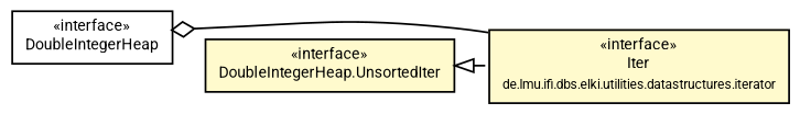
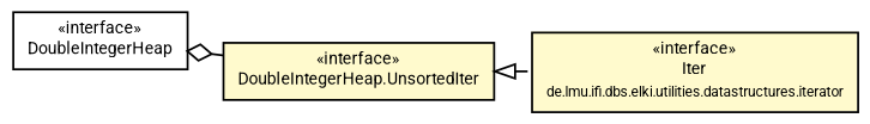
  digraph {
    nodesep=0.15
    rankdir=LR
    ranksep=0.25
    node [fontcolor=black fontname=Roboto fontsize=8 margin=0 shape=plaintext]
    edge [color=black dir=back fontname=Roboto fontsize=7 labelfontname=Roboto labelfontsize=7]
    n1 [height=0 label=<<table title="de.lmu.ifi.dbs.elki.utilities.datastructures.iterator.Iter" border="0" cellborder="1" cellspacing="0" cellpadding="2" bgcolor="LemonChiffon" href="../iterator/Iter.html" target="_parent"> 		<tr><td><table border="0" cellspacing="0" cellpadding="1"> 		<tr><td align="center" balign="center"> &#171;interface&#187; </td></tr> 		<tr><td align="center" balign="center"> <font face="Roboto">Iter</font> </td></tr> 		<tr><td align="center" balign="center"> <font face="Roboto" point-size="7.0">de.lmu.ifi.dbs.elki.utilities.datastructures.iterator</font> </td></tr> 		</table></td></tr> 		</table>> width=0]
    n2 [height=0 label=<<table title="de.lmu.ifi.dbs.elki.utilities.datastructures.heap.DoubleIntegerHeap.UnsortedIter" border="0" cellborder="1" cellspacing="0" cellpadding="2" bgcolor="lemonChiffon" href="DoubleIntegerHeap.UnsortedIter.html" target="_parent"> 		<tr><td><table border="0" cellspacing="0" cellpadding="1"> 		<tr><td align="center" balign="center"> &#171;interface&#187; </td></tr> 		<tr><td align="center" balign="center"> <font face="Roboto">DoubleIntegerHeap.UnsortedIter</font> </td></tr> 		</table></td></tr> 		</table>> width=0]
    n3 [height=0 label=<<table title="de.lmu.ifi.dbs.elki.utilities.datastructures.heap.DoubleIntegerHeap" border="0" cellborder="1" cellspacing="0" cellpadding="2" href="DoubleIntegerHeap.html" target="_parent"> 		<tr><td><table border="0" cellspacing="0" cellpadding="1"> 		<tr><td align="center" balign="center"> &#171;interface&#187; </td></tr> 		<tr><td align="center" balign="center"> <font face="Roboto">DoubleIntegerHeap</font> </td></tr> 		</table></td></tr> 		</table>> width=0]
    n2 -> n1 [arrowtail=empty style=dashed weight=9]
-   n3 -> n1 [arrowhead=none arrowtail=ediamond weight=4]
+   n3 -> n2 [arrowhead=none arrowtail=ediamond weight=4]
  }
